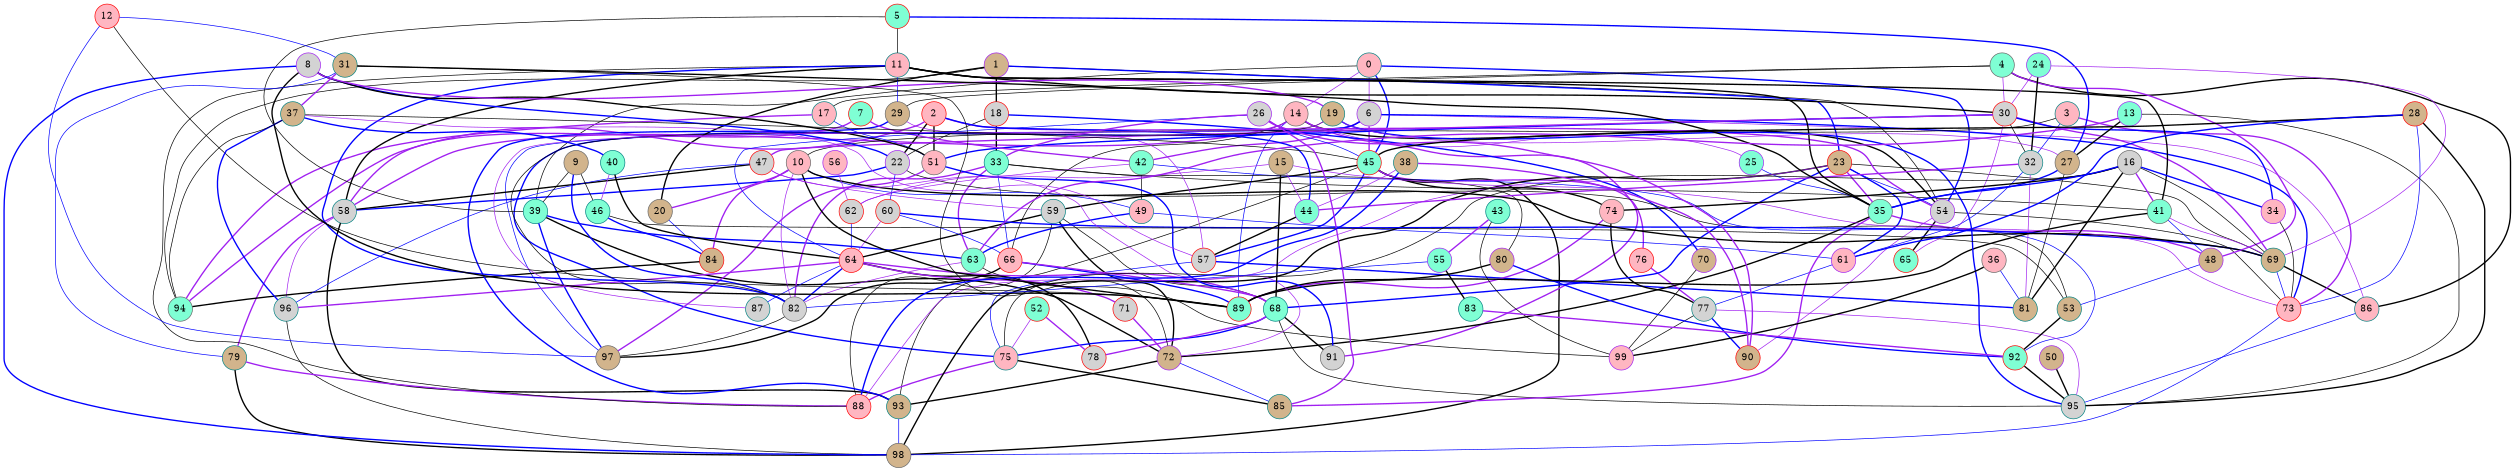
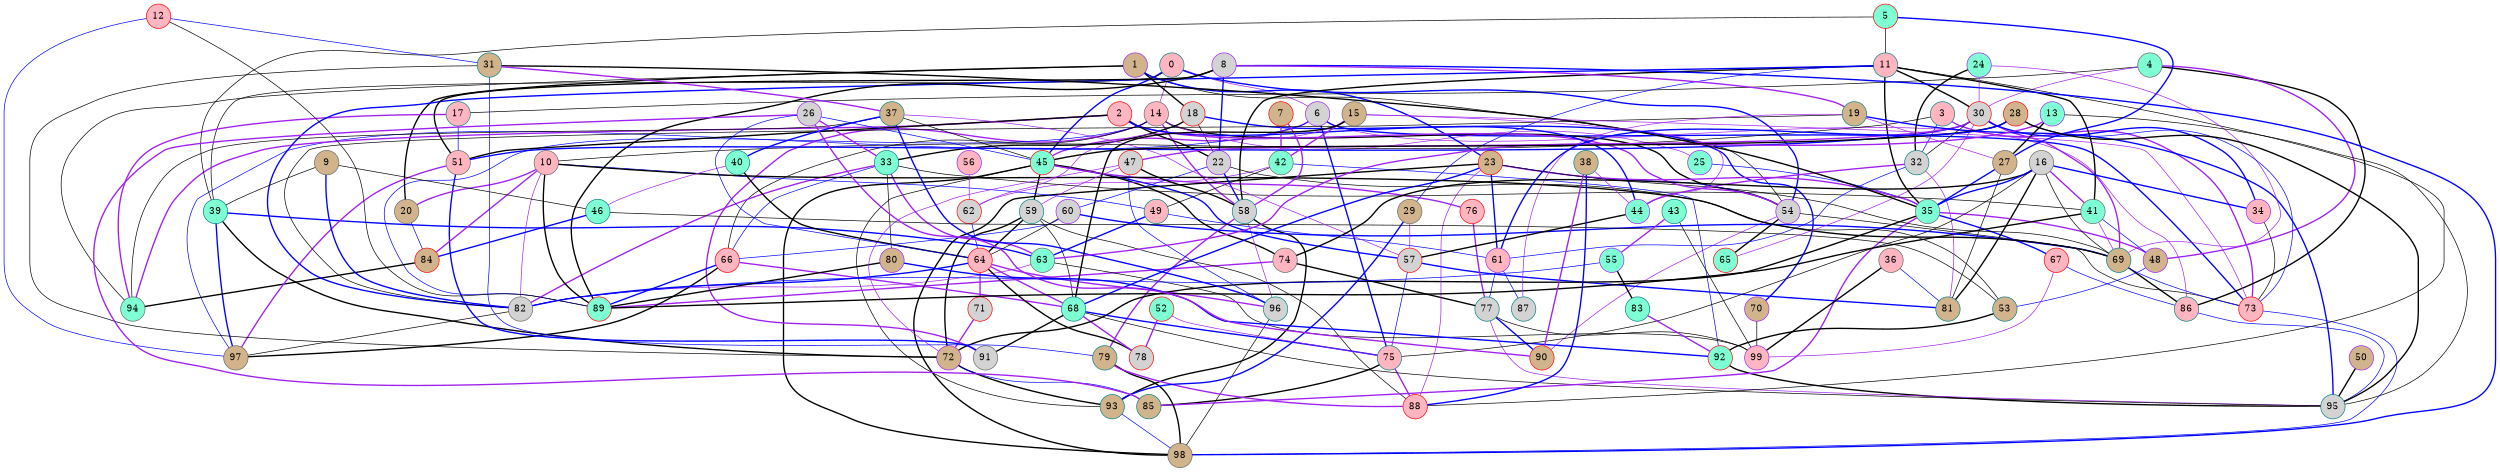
  graph {
    node [color=teal fillcolor=tan fixedsize=true shape=circle style=filled]
    edge [color=black style=bold]
    0 [fillcolor=lightpink]
    6 [color=purple fillcolor=lightgrey]
    45 [color=red fillcolor=aquamarine]
    54 [color=purple fillcolor=lightgrey]
    39 [fillcolor=aquamarine]
    14 [color=gray40 fillcolor=lightpink]
    97 [color=gray40]
    86 [fillcolor=lightpink]
    73 [color=red fillcolor=lightpink]
    42 [color=gray40 fillcolor=aquamarine]
    75 [fillcolor=lightpink]
    98 [color=gray40]
    93
    57 [color=red fillcolor=lightgrey]
    74 [color=gray40 fillcolor=lightpink]
    59 [fillcolor=lightgrey]
    76 [color=red fillcolor=lightpink]
    90 [color=red]
    65 [color=red fillcolor=aquamarine]
    63 [color=gray40 fillcolor=aquamarine]
    72 [color=purple]
    91 [color=gray40 fillcolor=lightgrey]
    89 [color=red fillcolor=aquamarine]
    66 [color=red fillcolor=lightpink]
    25 [color=purple fillcolor=aquamarine]
    58 [fillcolor=lightgrey]
    95 [fillcolor=lightgrey]
    49 [fillcolor=lightpink]
    92 [color=red fillcolor=aquamarine]
    62 [color=red fillcolor=lightgrey]
    85
    88 [color=red fillcolor=lightpink]
    61 [color=purple fillcolor=lightpink]
    64 [color=red fillcolor=lightpink]
    77 [fillcolor=lightgrey]
    99 [color=purple fillcolor=lightpink]
    82 [color=gray40 fillcolor=lightgrey]
    96 [fillcolor=lightgrey]
    68 [fillcolor=aquamarine]
    78 [color=red fillcolor=lightgrey]
    71 [color=red fillcolor=lightgrey]
    87 [fillcolor=lightgrey]
    81
    35 [color=gray40 fillcolor=aquamarine]
    79
    48 [color=purple]
+   67 [color=red fillcolor=lightpink]
    53
    1 [color=purple]
    18 [color=red fillcolor=lightgrey]
    20 [color=gray40]
    94 [color=gray40 fillcolor=aquamarine]
    23 [color=red]
    33 [fillcolor=aquamarine]
    22 [color=purple fillcolor=lightgrey]
    70 [color=purple]
    84 [color=red]
    69
    80 [color=purple]
    41 [color=gray40 fillcolor=aquamarine]
-   60 [color=red fillcolor=lightgrey]
+   60 [color=purple fillcolor=lightgrey]
    2 [color=red fillcolor=lightpink]
    51 [color=gray40 fillcolor=lightpink]
    44 [color=purple fillcolor=aquamarine]
    3 [fillcolor=lightpink]
    32 [fillcolor=lightgrey]
    10 [color=gray40 fillcolor=lightpink]
    4 [color=gray40 fillcolor=aquamarine]
    17 [fillcolor=lightpink]
    29 [color=gray40]
    30 [color=red fillcolor=lightgrey]
    34 [color=purple fillcolor=lightpink]
    47 [color=red fillcolor=lightgrey]
    5 [color=red fillcolor=aquamarine]
    11 [fillcolor=lightpink]
    27 [color=gray40]
-   7 [color=red fillcolor=aquamarine]
+   7 [color=red]
    8 [color=purple fillcolor=lightgrey]
    19
    24 [color=purple fillcolor=aquamarine]
    9 [color=gray40]
    46 [fillcolor=aquamarine]
    12 [color=red fillcolor=lightpink]
    31
    37
    40 [fillcolor=aquamarine]
    13 [color=purple fillcolor=aquamarine]
    15 [color=gray40]
    16 [color=gray40 fillcolor=lightgrey]
    26 [color=purple fillcolor=lightgrey]
    28 [color=red]
    36 [color=gray40 fillcolor=lightpink]
    38
    43 [fillcolor=aquamarine]
    55 [color=purple fillcolor=aquamarine]
    83 [fillcolor=aquamarine]
    50 [color=purple]
    52 [color=red fillcolor=aquamarine]
    56 [color=purple fillcolor=lightpink]
    0 -- 6 [color=purple style=solid]
    0 -- 45 [color=blue]
    0 -- 54 [color=blue]
    0 -- 39 [style=solid]
    0 -- 14 [color=purple style=solid]
    6 -- 45 [color=purple]
    6 -- 97 [color=blue style=solid]
    6 -- 86 [color=purple style=solid]
    6 -- 73 [color=blue]
-   6 -- 42 [color=purple]
+   15 -- 42 [color=purple]
    6 -- 75 [color=blue]
    45 -- 98
    45 -- 93 [style=solid]
    45 -- 57 [color=blue]
    45 -- 74
    45 -- 59
    45 -- 76 [color=purple]
    54 -- 73 [style=solid]
    54 -- 90 [color=purple style=solid]
    54 -- 65
    39 -- 97 [color=blue]
    39 -- 63 [color=blue]
    39 -- 72
    14 -- 54
    14 -- 91 [color=purple]
    14 -- 89 [color=blue style=solid]
    14 -- 66 [style=solid]
    14 -- 25 [color=purple style=solid]
    14 -- 58 [color=purple]
    86 -- 95 [color=blue style=solid]
    73 -- 98 [color=blue style=solid]
    42 -- 49 [style=solid]
    42 -- 92 [color=blue style=solid]
    42 -- 62 [color=purple style=solid]
    75 -- 85
    75 -- 88 [color=purple]
    93 -- 98 [color=blue style=solid]
    57 -- 75 [color=blue style=solid]
    57 -- 81 [color=blue]
    74 -- 89 [color=purple]
    74 -- 77
    59 -- 72
    59 -- 88 [style=solid]
    59 -- 64
    59 -- 68 [style=solid]
    76 -- 77 [color=purple]
    63 -- 99 [style=solid]
    63 -- 82 [color=purple style=solid]
    72 -- 93
    72 -- 85 [color=blue style=solid]
    66 -- 97
    66 -- 89 [color=blue]
    66 -- 68 [color=purple]
    25 -- 35 [color=blue style=solid]
    58 -- 93
    58 -- 96 [color=purple style=solid]
    58 -- 79 [color=purple]
    49 -- 63 [color=blue]
    49 -- 61 [color=blue style=solid]
    92 -- 95
    62 -- 64 [color=blue style=solid]
    61 -- 77 [color=blue style=solid]
    64 -- 82 [color=blue]
    64 -- 96 [color=purple]
    64 -- 68 [color=purple]
    64 -- 78
    64 -- 71 [color=purple]
-   64 -- 87 [color=blue style=solid]
+   61 -- 87 [color=blue style=solid]
    77 -- 90 [color=blue]
    77 -- 95 [color=purple style=solid]
    77 -- 99 [style=solid]
    82 -- 97 [style=solid]
    96 -- 98 [style=solid]
    68 -- 75 [color=blue]
    68 -- 91
    68 -- 95 [style=solid]
    68 -- 78 [color=purple]
    71 -- 72 [color=purple]
    35 -- 72
    35 -- 85 [color=purple]
    35 -- 48 [color=purple]
+   35 -- 67 [color=blue]
    79 -- 98
    79 -- 88 [color=purple]
    48 -- 53 [color=blue style=solid]
+   67 -- 86 [color=blue style=solid]
+   67 -- 99 [color=purple style=solid]
    53 -- 92
    1 -- 54 [style=solid]
    1 -- 18
    1 -- 20
    1 -- 94 [style=solid]
    1 -- 23 [color=blue]
    18 -- 33
    18 -- 22 [style=solid]
    18 -- 70 [color=blue]
    20 -- 84 [color=blue style=solid]
    23 -- 54 [color=blue style=solid]
    23 -- 98
    23 -- 88 [color=purple style=solid]
    23 -- 61 [color=blue]
    23 -- 68 [color=blue]
    23 -- 35 [color=purple]
    23 -- 69 [style=solid]
    33 -- 63 [color=purple]
    33 -- 66 [color=blue style=solid]
    33 -- 82 [color=purple]
    33 -- 80 [style=solid]
    33 -- 41 [style=solid]
    22 -- 58 [color=blue]
    22 -- 53 [style=solid]
    22 -- 60 [color=blue style=solid]
    70 -- 99 [style=solid]
    84 -- 94
    69 -- 86
    69 -- 73 [color=blue style=solid]
    80 -- 89
    80 -- 92 [color=blue]
    41 -- 89
    41 -- 48 [color=blue style=solid]
    41 -- 69 [color=purple style=solid]
    60 -- 66 [color=blue style=solid]
-   60 -- 64 [color=purple style=solid]
+   60 -- 64 [style=solid]
    60 -- 69 [color=blue]
    2 -- 54 [color=purple]
    2 -- 94 [color=purple]
    2 -- 22
    2 -- 51
    2 -- 44 [color=blue]
    51 -- 97 [color=purple]
    51 -- 91 [color=blue]
    44 -- 57
    3 -- 73 [color=purple]
    3 -- 32 [color=blue style=solid]
    3 -- 10 [style=solid]
    32 -- 61 [color=blue style=solid]
    32 -- 81 [color=purple style=solid]
    32 -- 44 [color=purple]
    10 -- 89
    10 -- 49 [color=blue style=solid]
    10 -- 82 [color=purple style=solid]
    10 -- 20 [color=purple]
    10 -- 84 [color=purple]
    10 -- 69
    4 -- 86
    4 -- 48 [color=purple]
    4 -- 17 [style=solid]
-   4 -- 29 [style=solid]
    4 -- 30 [color=purple style=solid]
    17 -- 94 [color=purple]
    17 -- 51 [color=blue style=solid]
    29 -- 93 [color=blue]
    29 -- 57 [color=purple style=solid]
    30 -- 65 [color=purple style=solid]
    30 -- 69 [color=purple]
    30 -- 51 [color=blue]
    30 -- 32 [style=solid]
    30 -- 34 [color=blue]
    30 -- 47 [color=purple]
    34 -- 73 [style=solid]
    47 -- 59 [color=purple style=solid]
    47 -- 72 [color=purple style=solid]
    47 -- 58
    47 -- 96 [color=blue style=solid]
    5 -- 39 [style=solid]
    5 -- 11 [style=solid]
    5 -- 27 [color=blue]
    11 -- 58
    11 -- 88 [style=solid]
    11 -- 82 [color=blue]
    11 -- 35
    11 -- 41
    11 -- 29 [color=blue style=solid]
    11 -- 30
    27 -- 81 [style=solid]
    27 -- 35 [color=blue]
    7 -- 42 [color=purple]
    7 -- 58 [color=purple]
    8 -- 98 [color=blue]
    8 -- 89
    8 -- 22 [color=blue]
    8 -- 51
    8 -- 19 [color=purple]
    19 -- 95 [color=blue]
    19 -- 82 [style=solid]
    19 -- 87 [color=purple style=solid]
    19 -- 27 [color=purple style=solid]
    24 -- 69 [color=purple style=solid]
    24 -- 32
    24 -- 30 [color=purple style=solid]
    9 -- 39 [style=solid]
    9 -- 82 [color=blue]
    9 -- 46 [style=solid]
    46 -- 53 [style=solid]
    46 -- 84 [color=blue]
    12 -- 97 [color=blue style=solid]
    12 -- 89 [style=solid]
    12 -- 31 [color=blue style=solid]
    31 -- 72 [style=solid]
    31 -- 35
    31 -- 79 [color=blue style=solid]
    31 -- 37 [color=purple]
    37 -- 45 [style=solid]
    37 -- 57 [color=purple style=solid]
    37 -- 96 [color=blue]
    37 -- 94 [style=solid]
    37 -- 40 [color=blue]
    40 -- 64
    40 -- 46 [color=purple style=solid]
    13 -- 63 [color=purple]
    13 -- 95 [style=solid]
    13 -- 27
    15 -- 73 [color=purple style=solid]
    15 -- 62 [color=purple style=solid]
    15 -- 68
    15 -- 44 [color=purple style=solid]
    16 -- 75 [style=solid]
    16 -- 74
    16 -- 81
    16 -- 35 [color=blue]
    16 -- 69 [style=solid]
    16 -- 41 [color=purple]
    16 -- 34 [color=blue]
    26 -- 45 [color=blue style=solid]
    26 -- 90 [color=purple]
    26 -- 85 [color=purple]
    26 -- 64 [color=blue style=solid]
    26 -- 33 [color=purple]
    28 -- 45
    28 -- 73 [color=blue style=solid]
    28 -- 95
    28 -- 61 [color=blue]
    36 -- 99
    36 -- 81 [color=blue style=solid]
    38 -- 90 [color=purple]
    38 -- 88 [color=blue]
    38 -- 44 [color=purple style=solid]
    43 -- 99 [style=solid]
    43 -- 55 [color=purple]
    55 -- 82 [color=blue style=solid]
    55 -- 83
    83 -- 92 [color=purple]
    50 -- 95
    52 -- 75 [color=purple style=solid]
    52 -- 78 [color=purple]
    56 -- 62 [color=purple style=solid]
  }
